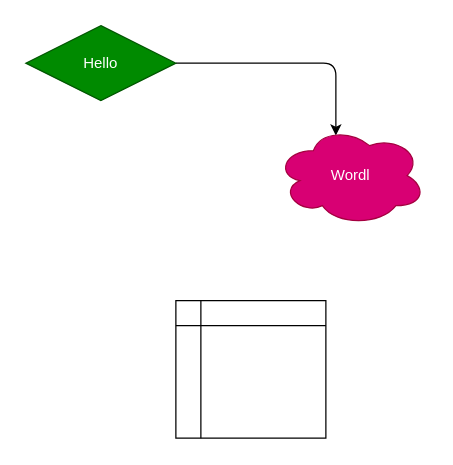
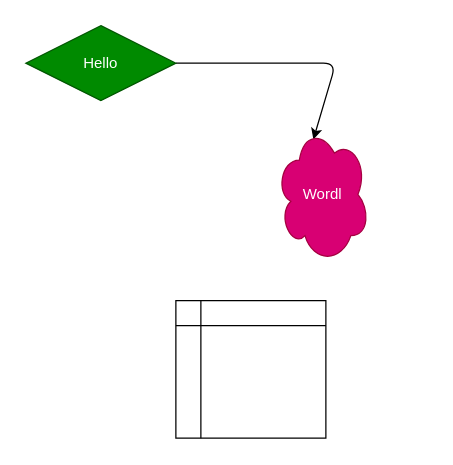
  <mxCell id="0" />
  <mxCell id="1" parent="0" />
  <mxCell id="2" style="edgeStyle=none;html=1;entryX=0.4;entryY=0.1;entryDx=0;entryDy=0;entryPerimeter=0;" edge="1" parent="1" source="3" target="4"><mxGeometry relative="1" as="geometry"><Array as="points"><mxPoint x="268" y="50" /></Array></mxGeometry></mxCell>
  <mxCell id="3" value="Hello" style="rhombus;whiteSpace=wrap;html=1;fillColor=#008a00;fontColor=#ffffff;strokeColor=#005700;" vertex="1" parent="1"><mxGeometry x="20" y="20" width="120" height="60" as="geometry" /></mxCell>
- <mxCell id="4" value="Wordl" style="ellipse;shape=cloud;whiteSpace=wrap;html=1;fillColor=#d80073;fontColor=#ffffff;strokeColor=#A50040;" vertex="1" parent="1"><mxGeometry x="220" y="100" width="120" height="80" as="geometry" /></mxCell>
+ <mxCell id="4" value="Wordl" style="ellipse;shape=cloud;whiteSpace=wrap;html=1;fillColor=#d80073;fontColor=#ffffff;strokeColor=#A50040;" vertex="1" parent="1"><mxGeometry x="220" y="100" width="75" height="110" as="geometry" /></mxCell>
  <mxCell id="5" value="" style="shape=internalStorage;whiteSpace=wrap;html=1;backgroundOutline=1;" vertex="1" parent="1"><mxGeometry x="140" y="240" width="120" height="110" as="geometry" /></mxCell>
